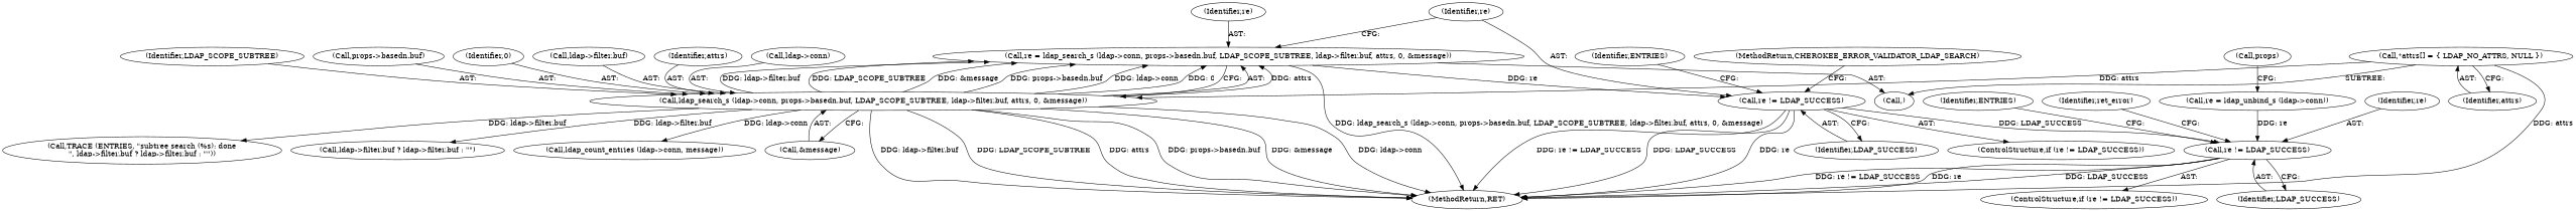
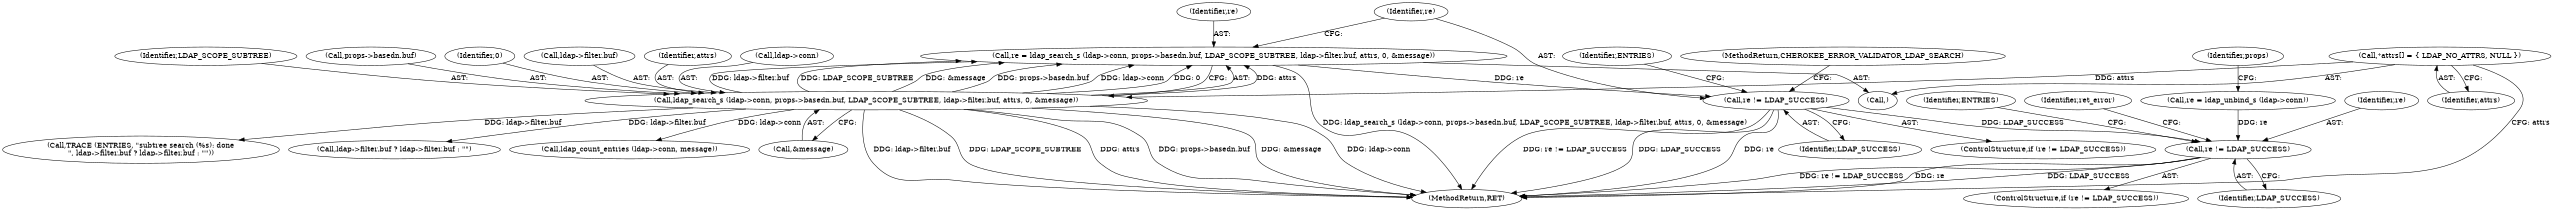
  digraph {
    fontname="DejaVu Serif"
    node [fontname="DejaVu Serif"]
    edge [fontname="DejaVu Serif"]
    n1 [label="(Call,re = ldap_search_s (ldap->conn, props->basedn.buf, LDAP_SCOPE_SUBTREE, ldap->filter.buf, attrs, 0, &message))"]
    n2 [label="(Call,ldap_search_s (ldap->conn, props->basedn.buf, LDAP_SCOPE_SUBTREE, ldap->filter.buf, attrs, 0, &message))"]
    n3 [label="(Call,re != LDAP_SUCCESS)"]
    n4 [label="(Call,)"]
    n5 [label="(MethodReturn,RET)"]
    n6 [label="(Call,TRACE (ENTRIES, \"subtree search (%s): done\n\", ldap->filter.buf ? ldap->filter.buf : \"\"))"]
    n7 [label="(Call,ldap->filter.buf ? ldap->filter.buf : \"\")"]
    n8 [label="(Call,ldap_count_entries (ldap->conn, message))"]
    n9 [label="(Call,&message)"]
    n10 [label="(Call,re != LDAP_SUCCESS)"]
    n11 [label="(ControlStructure,if (re != LDAP_SUCCESS))"]
    n12 [label="(Identifier,LDAP_SUCCESS)"]
    n13 [label="(Call,*attrs[] = { LDAP_NO_ATTRS, NULL })"]
    n14 [label="(Identifier,attrs)"]
    n15 [label="(Identifier,LDAP_SUCCESS)"]
    n16 [label="(ControlStructure,if (re != LDAP_SUCCESS))"]
    n17 [label="(Identifier,LDAP_SCOPE_SUBTREE)"]
    n18 [label="(Call,props->basedn.buf)"]
    n19 [label="(Identifier,re)"]
    n20 [label="(Identifier,ENTRIES)"]
    n21 [label="(Call,re = ldap_unbind_s (ldap->conn))"]
    n22 [label="(Identifier,0)"]
    n23 [label="(MethodReturn,CHEROKEE_ERROR_VALIDATOR_LDAP_SEARCH)"]
-   n24 [label="(Call,props)"]
+   n24 [label="(Identifier,props)"]
    n25 [label="(Identifier,re)"]
    n26 [label="(Call,ldap->filter.buf)"]
    n27 [label="(Identifier,attrs)"]
    n28 [label="(Identifier,re)"]
    n29 [label="(Call,ldap->conn)"]
    n30 [label="(Identifier,ENTRIES)"]
    n31 [label="(Identifier,ret_error)"]
    n1 -> n2 [label="CFG: "]
    n1 -> n3 [label="DDG: re"]
    n1 -> n4 [label="AST: "]
    n1 -> n5 [label="DDG: ldap_search_s (ldap->conn, props->basedn.buf, LDAP_SCOPE_SUBTREE, ldap->filter.buf, attrs, 0, &message)"]
    n2 -> n1 [label="AST: "]
    n2 -> n1 [label="DDG: attrs"]
    n2 -> n1 [label="DDG: ldap->filter.buf"]
    n2 -> n1 [label="DDG: LDAP_SCOPE_SUBTREE"]
    n2 -> n1 [label="DDG: &message"]
    n2 -> n1 [label="DDG: props->basedn.buf"]
    n2 -> n1 [label="DDG: ldap->conn"]
    n2 -> n1 [label="DDG: 0"]
    n2 -> n5 [label="DDG: ldap->conn"]
    n2 -> n5 [label="DDG: ldap->filter.buf"]
    n2 -> n5 [label="DDG: LDAP_SCOPE_SUBTREE"]
    n2 -> n5 [label="DDG: attrs"]
    n2 -> n5 [label="DDG: props->basedn.buf"]
    n2 -> n5 [label="DDG: &message"]
    n2 -> n6 [label="DDG: ldap->filter.buf"]
    n2 -> n7 [label="DDG: ldap->filter.buf"]
    n2 -> n8 [label="DDG: ldap->conn"]
    n2 -> n9 [label="CFG: "]
    n3 -> n5 [label="DDG: re"]
    n3 -> n5 [label="DDG: re != LDAP_SUCCESS"]
    n3 -> n5 [label="DDG: LDAP_SUCCESS"]
    n3 -> n10 [label="DDG: LDAP_SUCCESS"]
    n3 -> n11 [label="AST: "]
    n3 -> n12 [label="CFG: "]
    n9 -> n2 [label="AST: "]
    n10 -> n5 [label="DDG: LDAP_SUCCESS"]
    n10 -> n5 [label="DDG: re != LDAP_SUCCESS"]
    n10 -> n5 [label="DDG: re"]
    n10 -> n15 [label="CFG: "]
    n10 -> n16 [label="AST: "]
    n12 -> n3 [label="AST: "]
    n13 -> n2 [label="DDG: attrs"]
-   n13 -> n4 [label="SUBTREE: "]
-   n13 -> n5 [label="DDG: attrs"]
+   n13 -> n4 [label="AST: "]
+   n13 -> n5 [label="CFG: attrs"]
    n13 -> n14 [label="CFG: "]
    n14 -> n13 [label="AST: "]
    n15 -> n10 [label="AST: "]
    n17 -> n2 [label="AST: "]
    n18 -> n2 [label="AST: "]
    n19 -> n1 [label="AST: "]
    n20 -> n3 [label="CFG: "]
    n21 -> n10 [label="DDG: re"]
    n22 -> n2 [label="AST: "]
    n23 -> n3 [label="CFG: "]
    n24 -> n21 [label="CFG: "]
    n25 -> n10 [label="AST: "]
    n26 -> n2 [label="AST: "]
    n27 -> n2 [label="AST: "]
    n28 -> n1 [label="CFG: "]
    n28 -> n3 [label="AST: "]
    n29 -> n2 [label="AST: "]
    n30 -> n10 [label="CFG: "]
    n31 -> n10 [label="CFG: "]
  }
